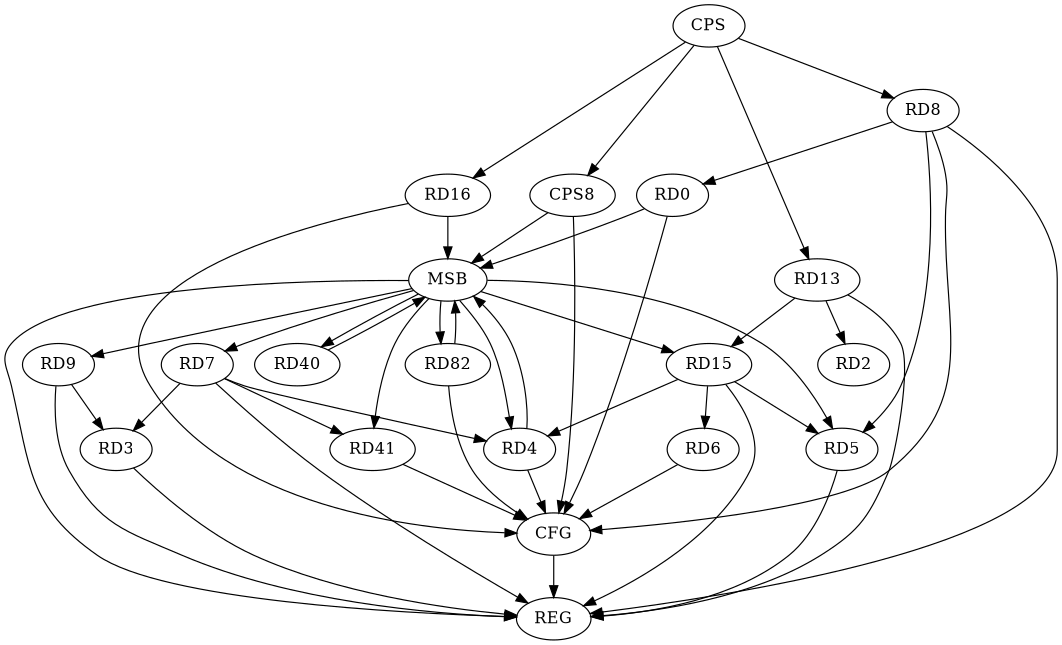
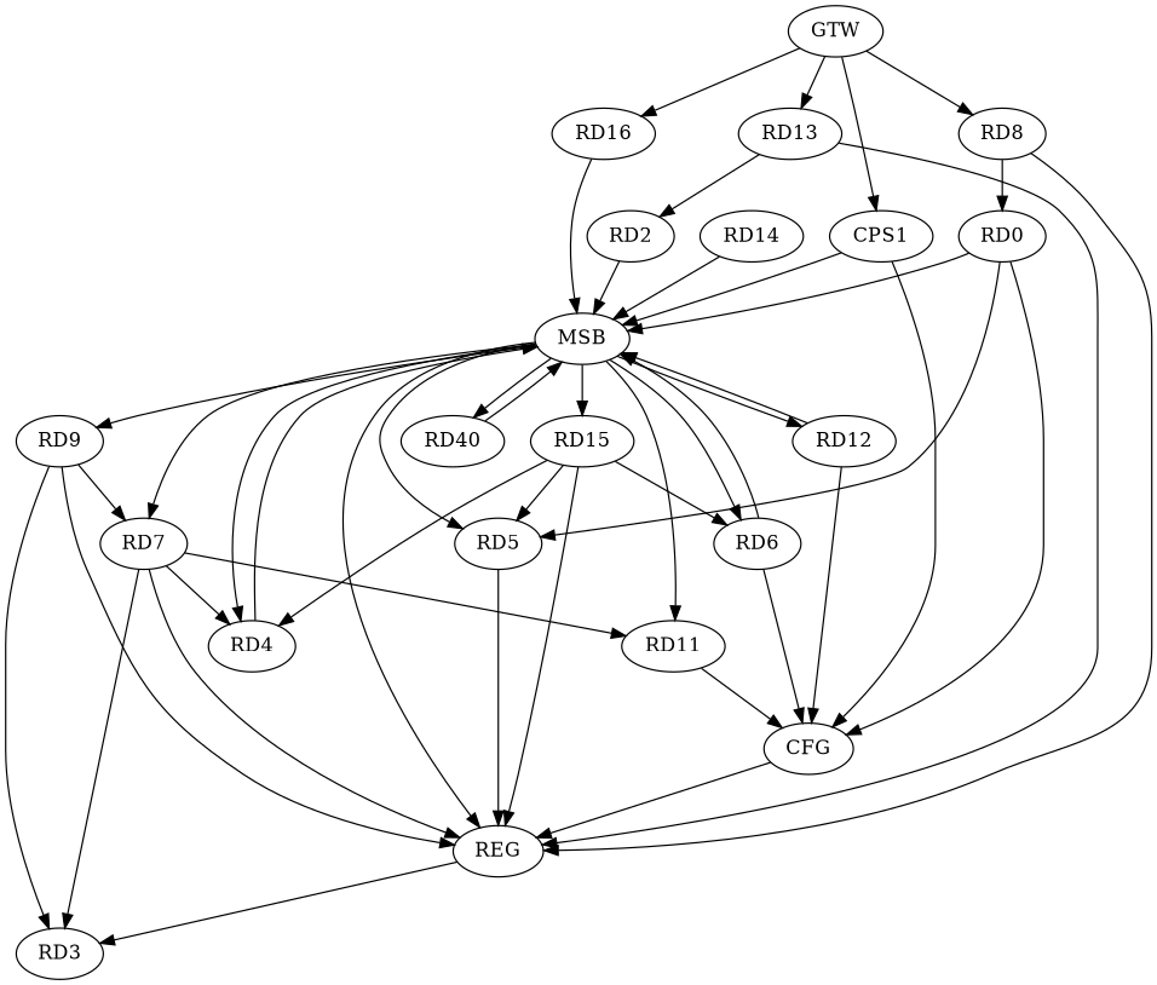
  strict digraph {
    n1 [label=RD0]
    n2 [label=MSB]
    n3 [label=CFG]
    n4 [label=RD9]
    n5 [label=REG]
    n6 [label=RD4]
    n7 [label=RD5]
    n8 [label=RD6]
    n9 [label=RD7]
-   n10 [label=RD41]
+   n10 [label=RD11]
    n11 [label=RD40]
-   n12 [label=RD82]
+   n12 [label=RD12]
    n13 [label=RD15]
    n14 [label=RD2]
    n15 [label=RD3]
    n16 [label=RD8]
    n17 [label=RD13]
+   n18 [label=RD14]
    n19 [label=RD16]
-   n20 [label=CPS8]
-   n21 [label=CPS]
+   n20 [label=CPS1]
+   n21 [label=GTW]
    n1 -> n2
    n1 -> n3
    n2 -> n4
    n2 -> n5
    n2 -> n6
    n2 -> n7
+   n2 -> n8
    n2 -> n9
    n2 -> n10
    n2 -> n11
    n2 -> n12
    n2 -> n13
    n3 -> n5
    n4 -> n5
+   n4 -> n9
    n4 -> n15
    n6 -> n2
-   n6 -> n3
    n7 -> n5
+   n8 -> n2
    n8 -> n3
    n9 -> n5
    n9 -> n6
    n9 -> n10
    n9 -> n15
    n10 -> n3
    n11 -> n2
    n12 -> n2
    n12 -> n3
    n13 -> n5
    n13 -> n6
    n13 -> n7
    n13 -> n8
-   n15 -> n5
+   n14 -> n2
+   n5 -> n15
    n16 -> n1
-   n16 -> n3
    n16 -> n5
-   n16 -> n7
+   n1 -> n7
    n17 -> n5
-   n17 -> n13
    n17 -> n14
+   n18 -> n2
    n19 -> n2
-   n19 -> n3
    n20 -> n2
    n20 -> n3
    n21 -> n16
    n21 -> n17
    n21 -> n19
    n21 -> n20
  }
